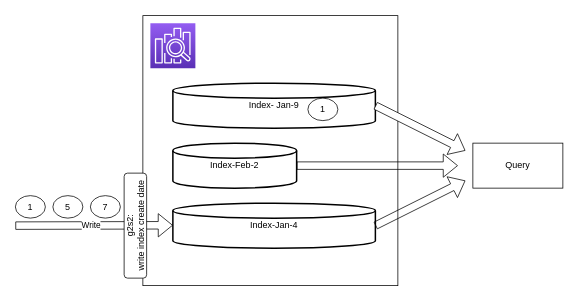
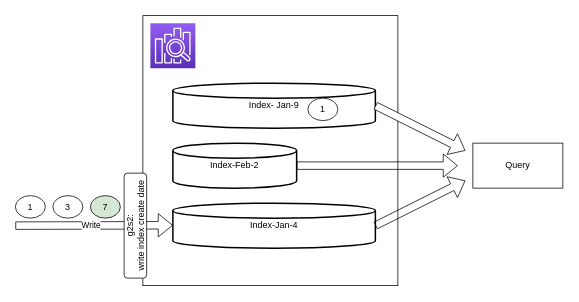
  <mxCell id="0" />
  <mxCell id="1" parent="0" />
  <mxCell id="2" value="" style="rounded=0;whiteSpace=wrap;html=1;" parent="1" vertex="1"><mxGeometry x="190" y="20" width="340" height="360" as="geometry" /></mxCell>
  <mxCell id="3" value="" style="sketch=0;points=[[0,0,0],[0.25,0,0],[0.5,0,0],[0.75,0,0],[1,0,0],[0,1,0],[0.25,1,0],[0.5,1,0],[0.75,1,0],[1,1,0],[0,0.25,0],[0,0.5,0],[0,0.75,0],[1,0.25,0],[1,0.5,0],[1,0.75,0]];outlineConnect=0;fontColor=#232F3E;gradientColor=#945DF2;gradientDirection=north;fillColor=#5A30B5;strokeColor=#ffffff;dashed=0;verticalLabelPosition=bottom;verticalAlign=top;align=center;html=1;fontSize=12;fontStyle=0;aspect=fixed;shape=mxgraph.aws4.resourceIcon;resIcon=mxgraph.aws4.elasticsearch_service;" parent="1" vertex="1"><mxGeometry x="200" y="30" width="60" height="60" as="geometry" /></mxCell>
  <mxCell id="4" value="Index- Jan-9" style="strokeWidth=2;html=1;shape=mxgraph.flowchart.database;whiteSpace=wrap;" parent="1" vertex="1"><mxGeometry x="230" y="110" width="270" height="60" as="geometry" /></mxCell>
  <mxCell id="5" value="Index-Feb-2" style="strokeWidth=2;html=1;shape=mxgraph.flowchart.database;whiteSpace=wrap;" parent="1" vertex="1"><mxGeometry x="230" y="190" width="165" height="60" as="geometry" /></mxCell>
  <mxCell id="6" value="Index-Jan-4" style="strokeWidth=2;html=1;shape=mxgraph.flowchart.database;whiteSpace=wrap;" parent="1" vertex="1"><mxGeometry x="230" y="270" width="270" height="60" as="geometry" /></mxCell>
  <mxCell id="7" value="1" style="ellipse;whiteSpace=wrap;html=1;" parent="1" vertex="1"><mxGeometry x="410" y="130" width="40" height="30" as="geometry" /></mxCell>
  <mxCell id="8" value="" style="shape=flexArrow;endArrow=classic;html=1;rounded=0;" parent="1" edge="1"><mxGeometry width="50" height="50" relative="1" as="geometry"><mxPoint x="20" y="300" as="sourcePoint" /><mxPoint x="230" y="299.5" as="targetPoint" /></mxGeometry></mxCell>
  <mxCell id="9" value="Write" style="edgeLabel;html=1;align=center;verticalAlign=middle;resizable=0;points=[];" vertex="1" connectable="0" parent="8"><mxGeometry x="-0.476" y="-2" relative="1" as="geometry"><mxPoint x="45" y="-2" as="offset" /></mxGeometry></mxCell>
  <mxCell id="10" value="1" style="ellipse;whiteSpace=wrap;html=1;" parent="1" vertex="1"><mxGeometry x="20" y="260" width="40" height="30" as="geometry" /></mxCell>
- <mxCell id="11" value="5" style="ellipse;whiteSpace=wrap;html=1;" parent="1" vertex="1"><mxGeometry x="70" y="260" width="40" height="30" as="geometry" /></mxCell>
- <mxCell id="12" value="7" style="ellipse;whiteSpace=wrap;html=1;" parent="1" vertex="1"><mxGeometry x="120" y="260" width="40" height="30" as="geometry" /></mxCell>
+ <mxCell id="11" value="3" style="ellipse;whiteSpace=wrap;html=1;" parent="1" vertex="1"><mxGeometry x="70" y="260" width="40" height="30" as="geometry" /></mxCell>
+ <mxCell id="12" value="7" style="ellipse;whiteSpace=wrap;html=1;fillColor=#d5e8d4;" parent="1" vertex="1"><mxGeometry x="120" y="260" width="40" height="30" as="geometry" /></mxCell>
  <mxCell id="13" value="" style="shape=flexArrow;endArrow=classic;html=1;rounded=0;exitX=1;exitY=0.5;exitDx=0;exitDy=0;exitPerimeter=0;fillColor=#FFFFFF;" parent="1" source="4" edge="1"><mxGeometry width="50" height="50" relative="1" as="geometry"><mxPoint x="590" y="270" as="sourcePoint" /><mxPoint x="620" y="200" as="targetPoint" /></mxGeometry></mxCell>
  <mxCell id="14" value="" style="shape=flexArrow;endArrow=classic;html=1;rounded=0;exitX=1;exitY=0.5;exitDx=0;exitDy=0;exitPerimeter=0;" parent="1" source="6" edge="1"><mxGeometry width="50" height="50" relative="1" as="geometry"><mxPoint x="510" y="150" as="sourcePoint" /><mxPoint x="620" y="240" as="targetPoint" /></mxGeometry></mxCell>
  <mxCell id="15" value="" style="shape=flexArrow;endArrow=classic;html=1;rounded=0;exitX=1;exitY=0.5;exitDx=0;exitDy=0;exitPerimeter=0;" parent="1" source="5" edge="1"><mxGeometry width="50" height="50" relative="1" as="geometry"><mxPoint x="520" y="160" as="sourcePoint" /><mxPoint x="610" y="220" as="targetPoint" /></mxGeometry></mxCell>
  <mxCell id="16" value="Query" style="rounded=0;whiteSpace=wrap;html=1;" parent="1" vertex="1"><mxGeometry x="630" y="190" width="120" height="60" as="geometry" /></mxCell>
  <mxCell id="17" value="g2s2:&lt;br&gt;write index create date" style="rounded=1;whiteSpace=wrap;html=1;rotation=-90;" vertex="1" parent="1"><mxGeometry x="110" y="285" width="140" height="30" as="geometry" /></mxCell>
